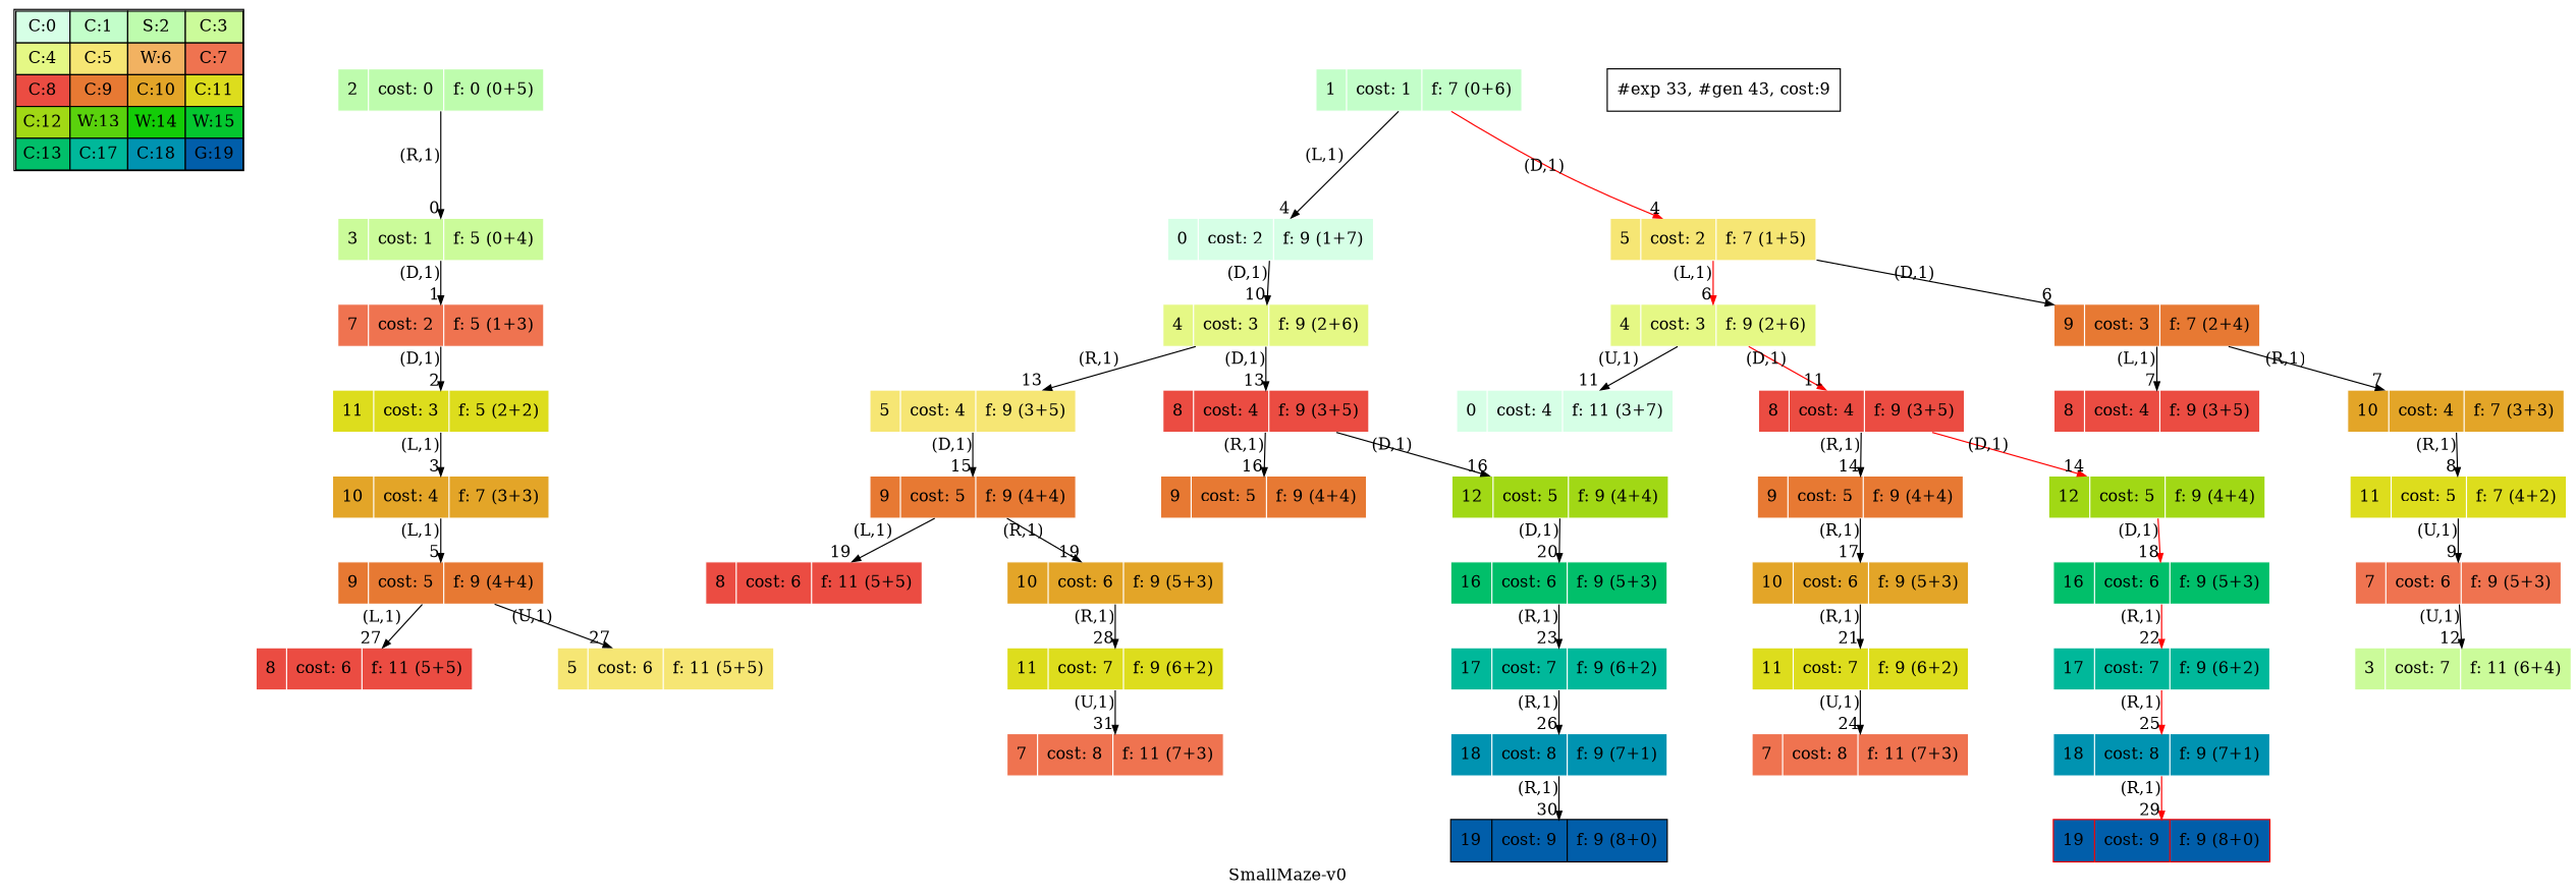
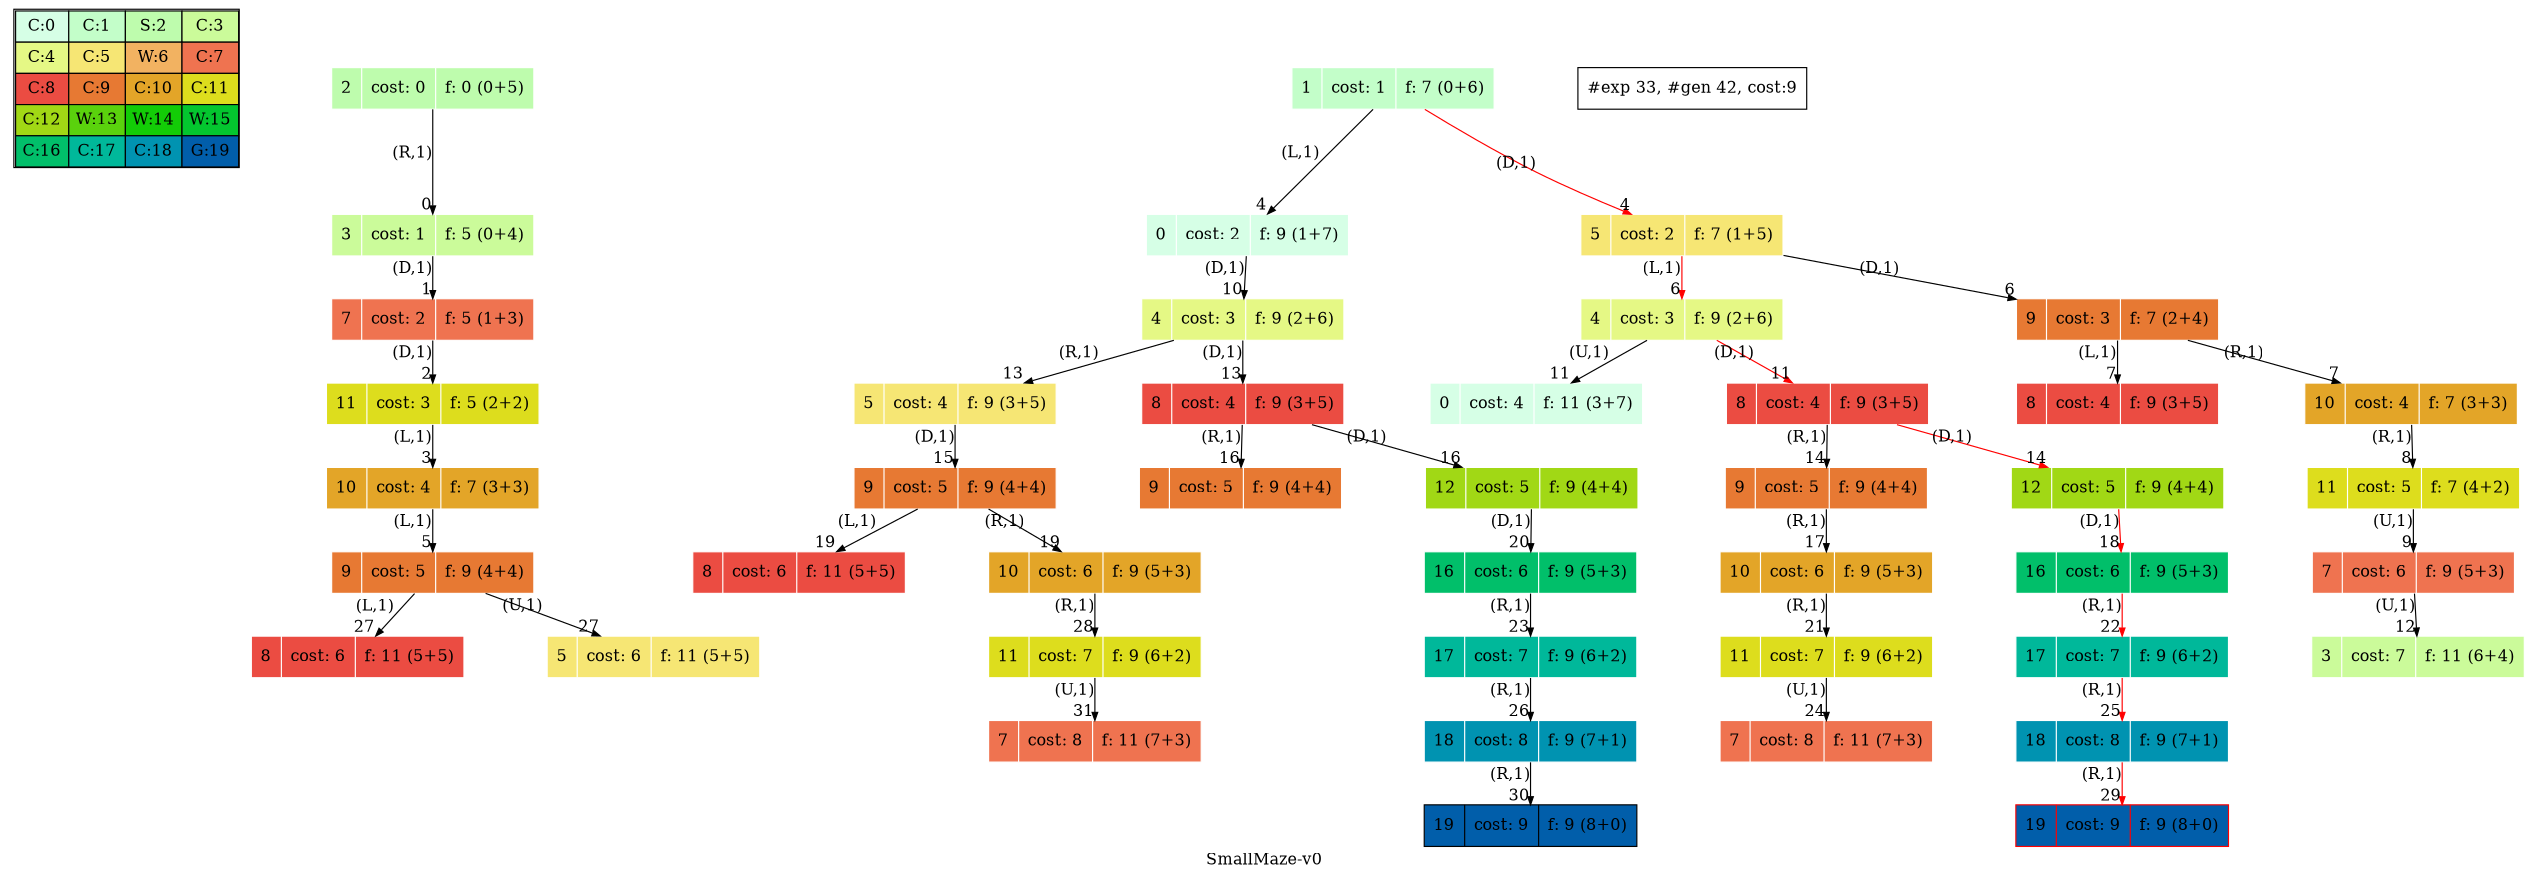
  digraph {
    label="SmallMaze-v0"
    nodesep=1
    ranksep=0.5
    node [shape=record color=white fillcolor="0.06470588 0.77520398 0.9032472  1.        " style=filled]
    edge [arrowsize=0.7 headlabel=4 xlabel="(R,1)"]
-   n1 [label=<<table border="1" cellpadding="5" cellspacing="0" cellborder="1"><tr><td bgcolor="0.39803922 0.15947579 0.99679532 1.        ">C:0</td><td bgcolor="0.35098039 0.23194764 0.99315867 1.        ">C:1</td><td bgcolor="0.29607843 0.31486959 0.98720184 1.        ">S:2</td><td bgcolor="0.24901961 0.38410575 0.98063477 1.        ">C:3</td></tr><tr><td bgcolor="0.19411765 0.46220388 0.97128103 1.        ">C:4</td><td bgcolor="0.14705882 0.52643216 0.96182564 1.        ">C:5</td><td bgcolor="0.09215686 0.59770746 0.94913494 1.        ">W:6</td><td bgcolor="0.0372549  0.66454018 0.93467977 1.        ">C:7</td></tr><tr><td bgcolor="0.00980392 0.71791192 0.92090552 1.        ">C:8</td><td bgcolor="0.06470588 0.77520398 0.9032472  1.        ">C:9</td><td bgcolor="0.11176471 0.81974048 0.88677369 1.        ">C:10</td><td bgcolor="0.16666667 0.8660254  0.8660254  1.        ">C:11</td></tr><tr><td bgcolor="0.21372549 0.9005867  0.84695821 1.        ">C:12</td><td bgcolor="0.26862745 0.93467977 0.82325295 1.        ">W:13</td><td bgcolor="0.32352941 0.96182564 0.79801723 1.        ">W:14</td><td bgcolor="0.37058824 0.97940977 0.77520398 1.        ">W:15</td></tr><tr><td bgcolor="0.4254902  0.99315867 0.74725253 1.        ">C:13</td><td bgcolor="0.47254902 0.99907048 0.72218645 1.        ">C:17</td><td bgcolor="0.52745098 0.99907048 0.69169844 1.        ">C:18</td><td bgcolor="0.5745098  0.99315867 0.66454018 1.        ">G:19</td></tr></table>> shape=plaintext color="" fillcolor="" style=""]
+   n1 [label=<<table border="1" cellpadding="5" cellspacing="0" cellborder="1"><tr><td bgcolor="0.39803922 0.15947579 0.99679532 1.        ">C:0</td><td bgcolor="0.35098039 0.23194764 0.99315867 1.        ">C:1</td><td bgcolor="0.29607843 0.31486959 0.98720184 1.        ">S:2</td><td bgcolor="0.24901961 0.38410575 0.98063477 1.        ">C:3</td></tr><tr><td bgcolor="0.19411765 0.46220388 0.97128103 1.        ">C:4</td><td bgcolor="0.14705882 0.52643216 0.96182564 1.        ">C:5</td><td bgcolor="0.09215686 0.59770746 0.94913494 1.        ">W:6</td><td bgcolor="0.0372549  0.66454018 0.93467977 1.        ">C:7</td></tr><tr><td bgcolor="0.00980392 0.71791192 0.92090552 1.        ">C:8</td><td bgcolor="0.06470588 0.77520398 0.9032472  1.        ">C:9</td><td bgcolor="0.11176471 0.81974048 0.88677369 1.        ">C:10</td><td bgcolor="0.16666667 0.8660254  0.8660254  1.        ">C:11</td></tr><tr><td bgcolor="0.21372549 0.9005867  0.84695821 1.        ">C:12</td><td bgcolor="0.26862745 0.93467977 0.82325295 1.        ">W:13</td><td bgcolor="0.32352941 0.96182564 0.79801723 1.        ">W:14</td><td bgcolor="0.37058824 0.97940977 0.77520398 1.        ">W:15</td></tr><tr><td bgcolor="0.4254902  0.99315867 0.74725253 1.        ">C:16</td><td bgcolor="0.47254902 0.99907048 0.72218645 1.        ">C:17</td><td bgcolor="0.52745098 0.99907048 0.69169844 1.        ">C:18</td><td bgcolor="0.5745098  0.99315867 0.66454018 1.        ">G:19</td></tr></table>> shape=plaintext color="" fillcolor="" style=""]
    n2 [fillcolor="0.29607843 0.31486959 0.98720184 1.        " label="<f0>2 |<f1> cost: 0 |<f2> f: 0 (0+5)"]
    n3 [fillcolor="0.24901961 0.38410575 0.98063477 1.        " label="<f0>3 |<f1> cost: 1 |<f2> f: 5 (0+4)"]
    n4 [fillcolor="0.35098039 0.23194764 0.99315867 1.        " label="<f0>1 |<f1> cost: 1 |<f2> f: 7 (0+6)"]
    n5 [fillcolor="0.39803922 0.15947579 0.99679532 1.        " label="<f0>0 |<f1> cost: 2 |<f2> f: 9 (1+7)"]
    n6 [fillcolor="0.14705882 0.52643216 0.96182564 1.        " label="<f0>5 |<f1> cost: 2 |<f2> f: 7 (1+5)"]
    n7 [fillcolor="0.0372549  0.66454018 0.93467977 1.        " label="<f0>7 |<f1> cost: 2 |<f2> f: 5 (1+3)"]
    n8 [fillcolor="0.19411765 0.46220388 0.97128103 1.        " label="<f0>4 |<f1> cost: 3 |<f2> f: 9 (2+6)"]
    n9 [fillcolor="0.19411765 0.46220388 0.97128103 1.        " label="<f0>4 |<f1> cost: 3 |<f2> f: 9 (2+6)"]
    n10 [label="<f0>9 |<f1> cost: 3 |<f2> f: 7 (2+4)"]
    n11 [fillcolor="0.16666667 0.8660254  0.8660254  1.        " label="<f0>11 |<f1> cost: 3 |<f2> f: 5 (2+2)"]
    n12 [fillcolor="0.11176471 0.81974048 0.88677369 1.        " label="<f0>10 |<f1> cost: 4 |<f2> f: 7 (3+3)"]
    n13 [label="<f0>9 |<f1> cost: 5 |<f2> f: 9 (4+4)"]
    n14 [fillcolor="0.00980392 0.71791192 0.92090552 1.        " label="<f0>8 |<f1> cost: 6 |<f2> f: 11 (5+5)"]
    n15 [fillcolor="0.14705882 0.52643216 0.96182564 1.        " label="<f0>5 |<f1> cost: 6 |<f2> f: 11 (5+5)"]
    n16 [fillcolor="0.14705882 0.52643216 0.96182564 1.        " label="<f0>5 |<f1> cost: 4 |<f2> f: 9 (3+5)"]
    n17 [fillcolor="0.00980392 0.71791192 0.92090552 1.        " label="<f0>8 |<f1> cost: 4 |<f2> f: 9 (3+5)"]
    n18 [fillcolor="0.39803922 0.15947579 0.99679532 1.        " label="<f0>0 |<f1> cost: 4 |<f2> f: 11 (3+7)"]
    n19 [fillcolor="0.00980392 0.71791192 0.92090552 1.        " label="<f0>8 |<f1> cost: 4 |<f2> f: 9 (3+5)"]
    n20 [fillcolor="0.00980392 0.71791192 0.92090552 1.        " label="<f0>8 |<f1> cost: 4 |<f2> f: 9 (3+5)"]
    n21 [fillcolor="0.11176471 0.81974048 0.88677369 1.        " label="<f0>10 |<f1> cost: 4 |<f2> f: 7 (3+3)"]
    n22 [label="<f0>9 |<f1> cost: 5 |<f2> f: 9 (4+4)"]
    n23 [fillcolor="0.21372549 0.9005867  0.84695821 1.        " label="<f0>12 |<f1> cost: 5 |<f2> f: 9 (4+4)"]
    n24 [fillcolor="0.16666667 0.8660254  0.8660254  1.        " label="<f0>11 |<f1> cost: 5 |<f2> f: 7 (4+2)"]
    n25 [fillcolor="0.0372549  0.66454018 0.93467977 1.        " label="<f0>7 |<f1> cost: 6 |<f2> f: 9 (5+3)"]
    n26 [fillcolor="0.24901961 0.38410575 0.98063477 1.        " label="<f0>3 |<f1> cost: 7 |<f2> f: 11 (6+4)"]
    n27 [label="<f0>9 |<f1> cost: 5 |<f2> f: 9 (4+4)"]
    n28 [label="<f0>9 |<f1> cost: 5 |<f2> f: 9 (4+4)"]
    n29 [fillcolor="0.21372549 0.9005867  0.84695821 1.        " label="<f0>12 |<f1> cost: 5 |<f2> f: 9 (4+4)"]
    n30 [fillcolor="0.11176471 0.81974048 0.88677369 1.        " label="<f0>10 |<f1> cost: 6 |<f2> f: 9 (5+3)"]
    n31 [fillcolor="0.4254902  0.99315867 0.74725253 1.        " label="<f0>16 |<f1> cost: 6 |<f2> f: 9 (5+3)"]
    n32 [fillcolor="0.00980392 0.71791192 0.92090552 1.        " label="<f0>8 |<f1> cost: 6 |<f2> f: 11 (5+5)"]
    n33 [fillcolor="0.11176471 0.81974048 0.88677369 1.        " label="<f0>10 |<f1> cost: 6 |<f2> f: 9 (5+3)"]
    n34 [fillcolor="0.4254902  0.99315867 0.74725253 1.        " label="<f0>16 |<f1> cost: 6 |<f2> f: 9 (5+3)"]
    n35 [fillcolor="0.16666667 0.8660254  0.8660254  1.        " label="<f0>11 |<f1> cost: 7 |<f2> f: 9 (6+2)"]
    n36 [fillcolor="0.47254902 0.99907048 0.72218645 1.        " label="<f0>17 |<f1> cost: 7 |<f2> f: 9 (6+2)"]
    n37 [fillcolor="0.16666667 0.8660254  0.8660254  1.        " label="<f0>11 |<f1> cost: 7 |<f2> f: 9 (6+2)"]
    n38 [fillcolor="0.47254902 0.99907048 0.72218645 1.        " label="<f0>17 |<f1> cost: 7 |<f2> f: 9 (6+2)"]
    n39 [fillcolor="0.0372549  0.66454018 0.93467977 1.        " label="<f0>7 |<f1> cost: 8 |<f2> f: 11 (7+3)"]
    n40 [fillcolor="0.52745098 0.99907048 0.69169844 1.        " label="<f0>18 |<f1> cost: 8 |<f2> f: 9 (7+1)"]
    n41 [fillcolor="0.0372549  0.66454018 0.93467977 1.        " label="<f0>7 |<f1> cost: 8 |<f2> f: 11 (7+3)"]
    n42 [fillcolor="0.52745098 0.99907048 0.69169844 1.        " label="<f0>18 |<f1> cost: 8 |<f2> f: 9 (7+1)"]
    n43 [color=red fillcolor="0.5745098  0.99315867 0.66454018 1.        " label="<f0>19 |<f1> cost: 9 |<f2> f: 9 (8+0)"]
    n44 [color=black fillcolor="0.5745098  0.99315867 0.66454018 1.        " label="<f0>19 |<f1> cost: 9 |<f2> f: 9 (8+0)"]
-   "#exp 33, #gen 43, cost:9" [shape=box color="" fillcolor="" style=""]
+   "#exp 33, #gen 43, cost:9" [shape=box label="#exp 33, #gen 42, cost:9" color="" fillcolor="" style=""]
    subgraph sub_1 {
      label=Map
      n1
    }
    n2 -> n3 [headlabel=0]
    n3 -> n7 [headlabel=1 xlabel="(D,1)"]
    n4 -> n5 [xlabel="(L,1)"]
    n4 -> n6 [color=red xlabel="(D,1)"]
    n5 -> n8 [headlabel=10 xlabel="(D,1)"]
    n6 -> n9 [color=red headlabel=6 xlabel="(L,1)"]
    n6 -> n10 [headlabel=6 xlabel="(D,1)"]
    n7 -> n11 [headlabel=2 xlabel="(D,1)"]
    n8 -> n16 [headlabel=13]
    n8 -> n17 [headlabel=13 xlabel="(D,1)"]
    n9 -> n18 [headlabel=11 xlabel="(U,1)"]
    n9 -> n19 [color=red headlabel=11 xlabel="(D,1)"]
    n10 -> n20 [headlabel=7 xlabel="(L,1)"]
    n10 -> n21 [headlabel=7]
    n11 -> n12 [headlabel=3 xlabel="(L,1)"]
    n12 -> n13 [headlabel=5 xlabel="(L,1)"]
    n13 -> n14 [headlabel=27 xlabel="(L,1)"]
    n13 -> n15 [headlabel=27 xlabel="(U,1)"]
    n16 -> n27 [headlabel=15 xlabel="(D,1)"]
    n17 -> n28 [headlabel=16]
    n17 -> n29 [headlabel=16 xlabel="(D,1)"]
    n19 -> n22 [headlabel=14]
    n19 -> n23 [color=red headlabel=14 xlabel="(D,1)"]
    n21 -> n24 [headlabel=8]
    n22 -> n30 [headlabel=17]
    n23 -> n31 [color=red headlabel=18 xlabel="(D,1)"]
    n24 -> n25 [headlabel=9 xlabel="(U,1)"]
    n25 -> n26 [headlabel=12 xlabel="(U,1)"]
    n27 -> n32 [headlabel=19 xlabel="(L,1)"]
    n27 -> n33 [headlabel=19]
    n29 -> n34 [headlabel=20 xlabel="(D,1)"]
    n30 -> n35 [headlabel=21]
    n31 -> n36 [color=red headlabel=22]
    n33 -> n37 [headlabel=28]
    n34 -> n38 [headlabel=23]
    n35 -> n39 [headlabel=24 xlabel="(U,1)"]
    n36 -> n40 [color=red headlabel=25]
    n37 -> n41 [headlabel=31 xlabel="(U,1)"]
    n38 -> n42 [headlabel=26]
    n40 -> n43 [color=red headlabel=29]
    n42 -> n44 [headlabel=30]
  }
